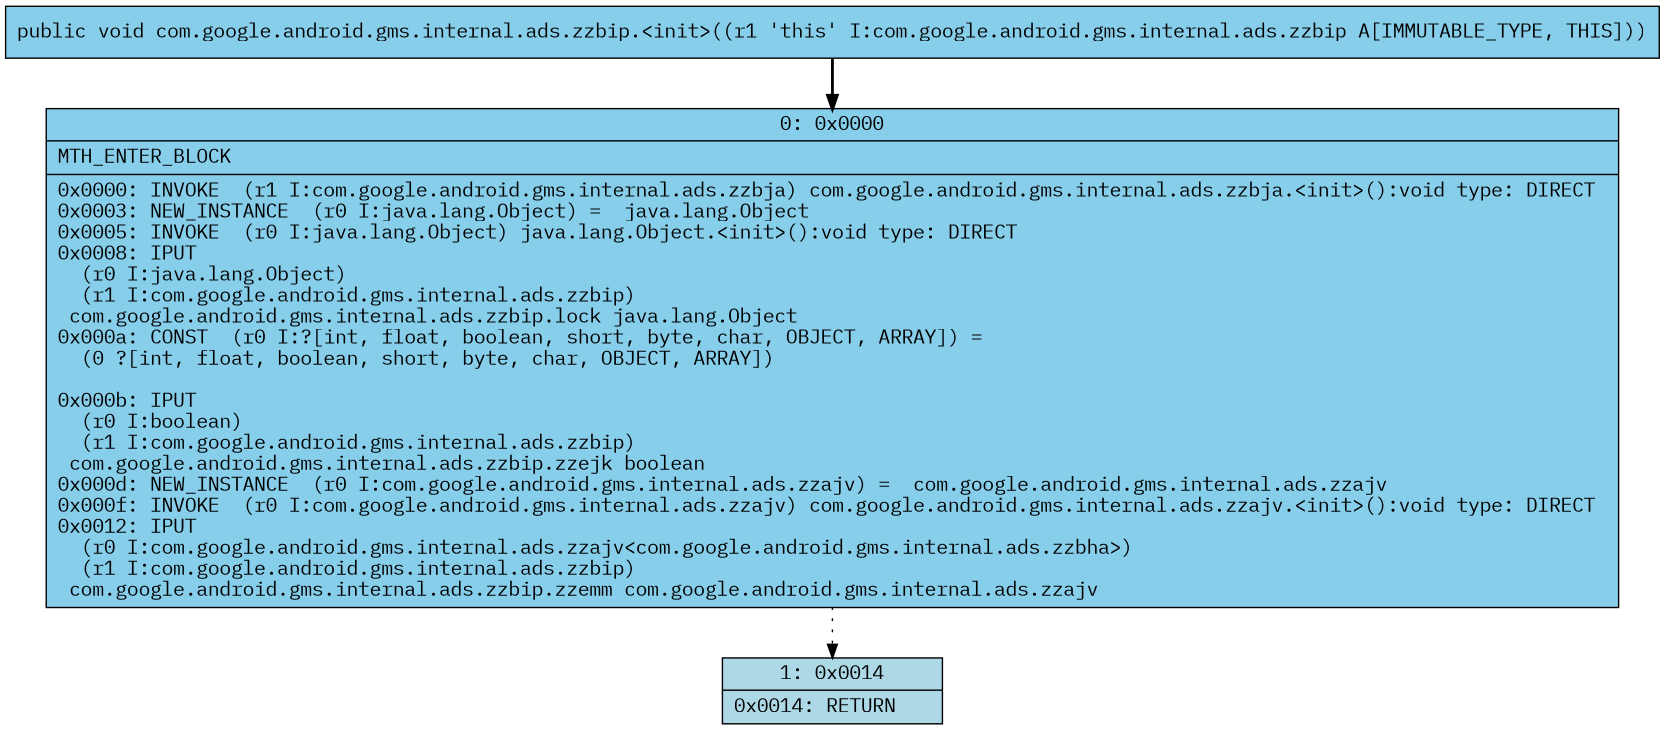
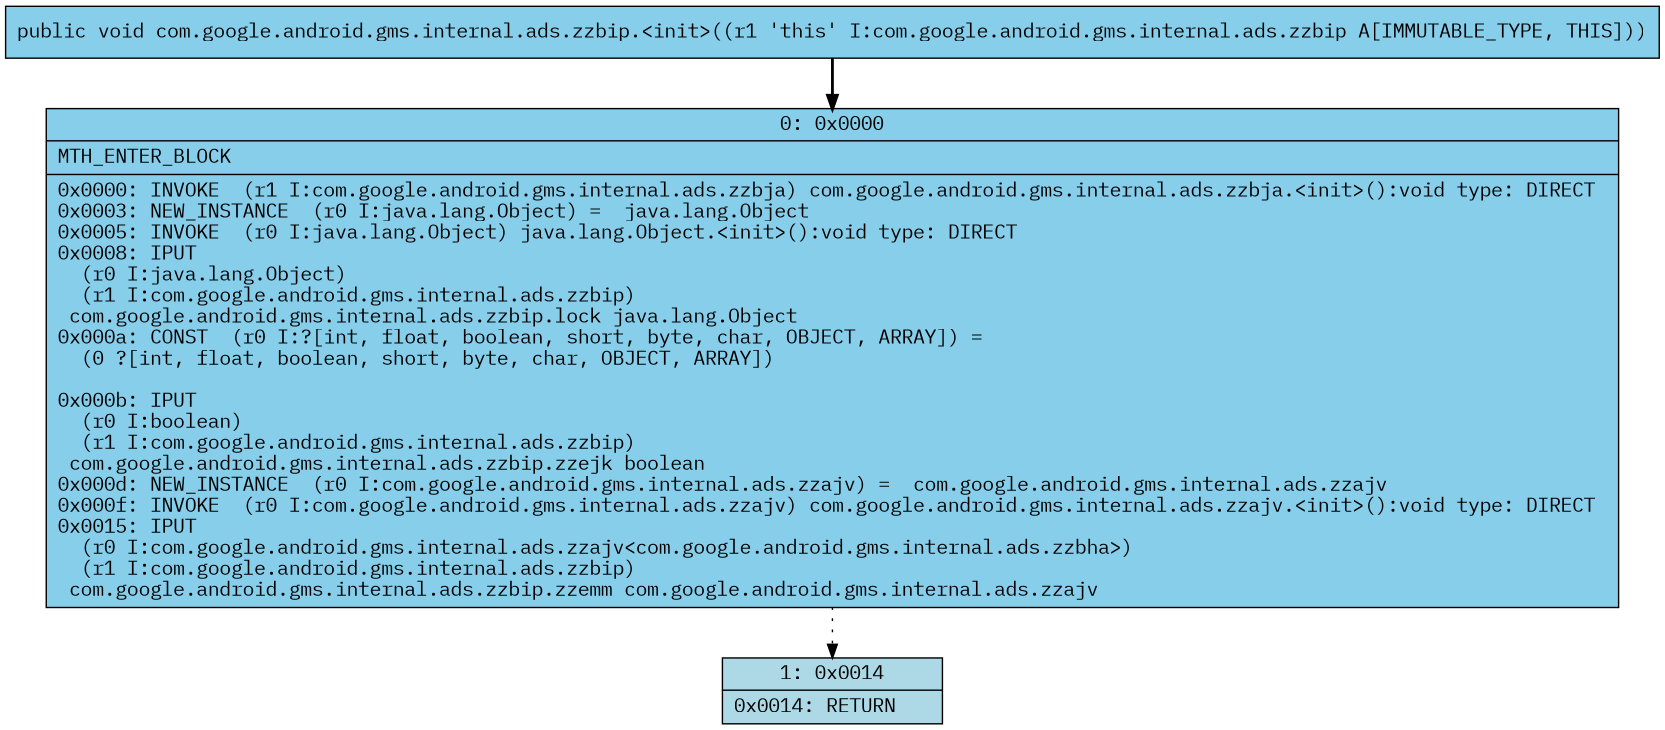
  digraph {
    fontname="IBM Plex Mono"
    node [shape=record style=filled fillcolor=skyblue fontname="IBM Plex Mono"]
    edge [fontname="IBM Plex Mono"]
-   n1 [label="{0\:\ 0x0000|MTH_ENTER_BLOCK\l|0x0000: INVOKE  (r1 I:com.google.android.gms.internal.ads.zzbja) com.google.android.gms.internal.ads.zzbja.\<init\>():void type: DIRECT \l0x0003: NEW_INSTANCE  (r0 I:java.lang.Object) =  java.lang.Object \l0x0005: INVOKE  (r0 I:java.lang.Object) java.lang.Object.\<init\>():void type: DIRECT \l0x0008: IPUT  \l  (r0 I:java.lang.Object)\l  (r1 I:com.google.android.gms.internal.ads.zzbip)\l com.google.android.gms.internal.ads.zzbip.lock java.lang.Object \l0x000a: CONST  (r0 I:?[int, float, boolean, short, byte, char, OBJECT, ARRAY]) = \l  (0 ?[int, float, boolean, short, byte, char, OBJECT, ARRAY])\l \l0x000b: IPUT  \l  (r0 I:boolean)\l  (r1 I:com.google.android.gms.internal.ads.zzbip)\l com.google.android.gms.internal.ads.zzbip.zzejk boolean \l0x000d: NEW_INSTANCE  (r0 I:com.google.android.gms.internal.ads.zzajv) =  com.google.android.gms.internal.ads.zzajv \l0x000f: INVOKE  (r0 I:com.google.android.gms.internal.ads.zzajv) com.google.android.gms.internal.ads.zzajv.\<init\>():void type: DIRECT \l0x0012: IPUT  \l  (r0 I:com.google.android.gms.internal.ads.zzajv\<com.google.android.gms.internal.ads.zzbha\>)\l  (r1 I:com.google.android.gms.internal.ads.zzbip)\l com.google.android.gms.internal.ads.zzbip.zzemm com.google.android.gms.internal.ads.zzajv \l}"]
+   n1 [label="{0\:\ 0x0000|MTH_ENTER_BLOCK\l|0x0000: INVOKE  (r1 I:com.google.android.gms.internal.ads.zzbja) com.google.android.gms.internal.ads.zzbja.\<init\>():void type: DIRECT \l0x0003: NEW_INSTANCE  (r0 I:java.lang.Object) =  java.lang.Object \l0x0005: INVOKE  (r0 I:java.lang.Object) java.lang.Object.\<init\>():void type: DIRECT \l0x0008: IPUT  \l  (r0 I:java.lang.Object)\l  (r1 I:com.google.android.gms.internal.ads.zzbip)\l com.google.android.gms.internal.ads.zzbip.lock java.lang.Object \l0x000a: CONST  (r0 I:?[int, float, boolean, short, byte, char, OBJECT, ARRAY]) = \l  (0 ?[int, float, boolean, short, byte, char, OBJECT, ARRAY])\l \l0x000b: IPUT  \l  (r0 I:boolean)\l  (r1 I:com.google.android.gms.internal.ads.zzbip)\l com.google.android.gms.internal.ads.zzbip.zzejk boolean \l0x000d: NEW_INSTANCE  (r0 I:com.google.android.gms.internal.ads.zzajv) =  com.google.android.gms.internal.ads.zzajv \l0x000f: INVOKE  (r0 I:com.google.android.gms.internal.ads.zzajv) com.google.android.gms.internal.ads.zzajv.\<init\>():void type: DIRECT \l0x0015: IPUT  \l  (r0 I:com.google.android.gms.internal.ads.zzajv\<com.google.android.gms.internal.ads.zzbha\>)\l  (r1 I:com.google.android.gms.internal.ads.zzbip)\l com.google.android.gms.internal.ads.zzbip.zzemm com.google.android.gms.internal.ads.zzajv \l}"]
    n2 [label="{1\:\ 0x0014|0x0014: RETURN   \l}" fillcolor=lightblue]
    n3 [label="{public void com.google.android.gms.internal.ads.zzbip.\<init\>((r1 'this' I:com.google.android.gms.internal.ads.zzbip A[IMMUTABLE_TYPE, THIS])) }"]
    n1 -> n2 [style=dotted]
    n3 -> n1 [style=bold]
  }
